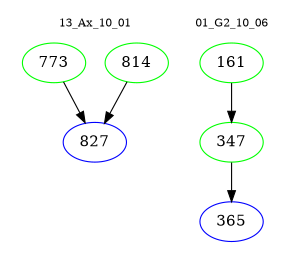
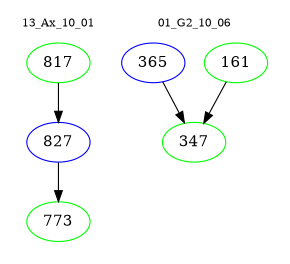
  digraph {
    node [color=green]
    edge [color=black]
-   n1 [label=814]
+   n1 [label=817]
    n2 [label=773]
    n3 [color=blue label=827]
    n4 [label=161]
    n5 [label=347]
    n6 [color=blue label=365]
    subgraph cluster_1 {
      color=white
      fontsize=10
      label="13_Ax_10_01"
      n1
      n2
      n3
    }
    subgraph cluster_2 {
      color=white
      fontsize=10
      label="01_G2_10_06"
      n4
      n5
      n6
    }
    n1 -> n3
-   n2 -> n3
+   n3 -> n2
    n4 -> n5
-   n5 -> n6
+   n6 -> n5
  }
